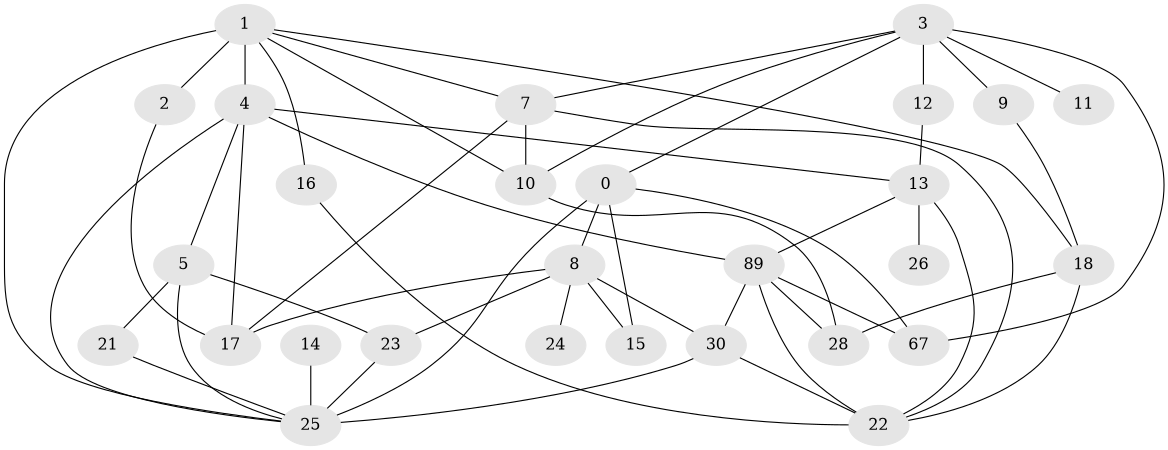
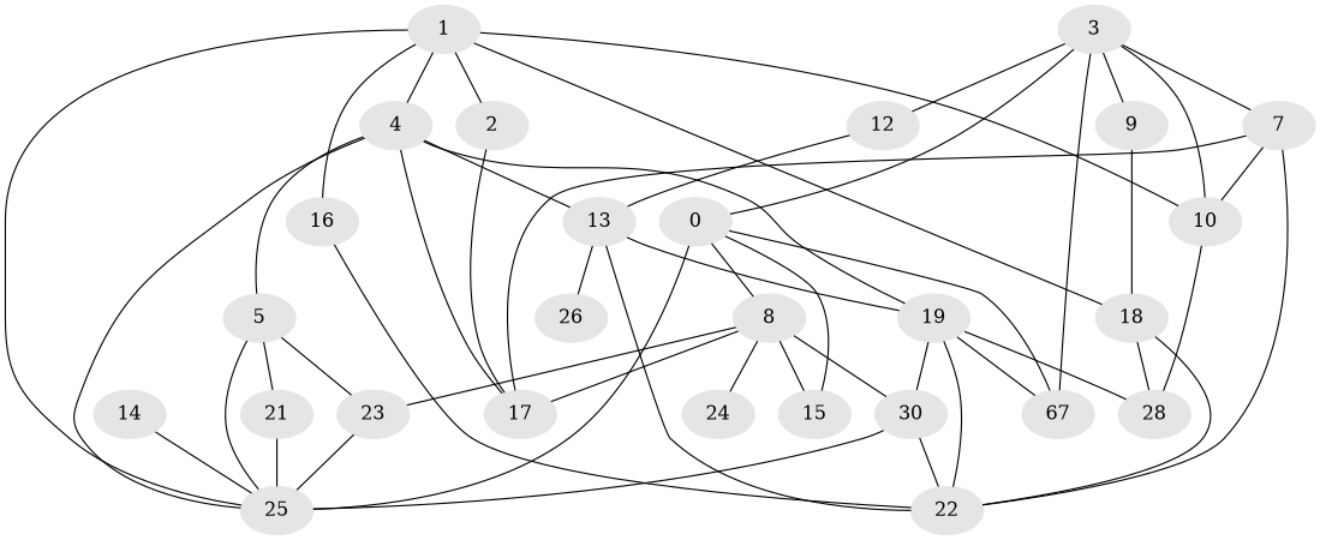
  graph {
    node [color=gray90 style=filled]
    edge [weight=1.0]
    1
    2
    4
    7
    10
    16
    18
    25
    17
    5
    13
-   19 [label=89]
+   19
    22
    28
    3
    n16 [label=0]
    9
-   11
    12
    n20 [label=67]
    8
    15
    21
    23
    26
    n26 [label=30]
    24
    14
    1 -- 2 [weight=2.0]
    1 -- 4 [weight=2.0]
-   1 -- 7
    1 -- 10
    1 -- 16
    1 -- 18
    1 -- 25
    2 -- 17
    4 -- 25 [weight=2.0]
    4 -- 17
    4 -- 5
    4 -- 13
    4 -- 19
    7 -- 10
    7 -- 17
    7 -- 22
    10 -- 28
    16 -- 22
    18 -- 22
    18 -- 28
    5 -- 25
    5 -- 21
    5 -- 23
    13 -- 19
    13 -- 22
    13 -- 26
    19 -- 22
    19 -- 28 [weight=2.0]
    19 -- n20
    19 -- n26
    3 -- 7
    3 -- 10
    3 -- n16
    3 -- 9
-   3 -- 11
    3 -- 12
    3 -- n20
    n16 -- 25 [weight=3.0]
    n16 -- n20
    n16 -- 8
    n16 -- 15
    9 -- 18
    12 -- 13
    8 -- 17
    8 -- 15
    8 -- 23
    8 -- n26 [weight=2.0]
    8 -- 24
    21 -- 25
    23 -- 25
    n26 -- 25
    n26 -- 22
    14 -- 25
  }
